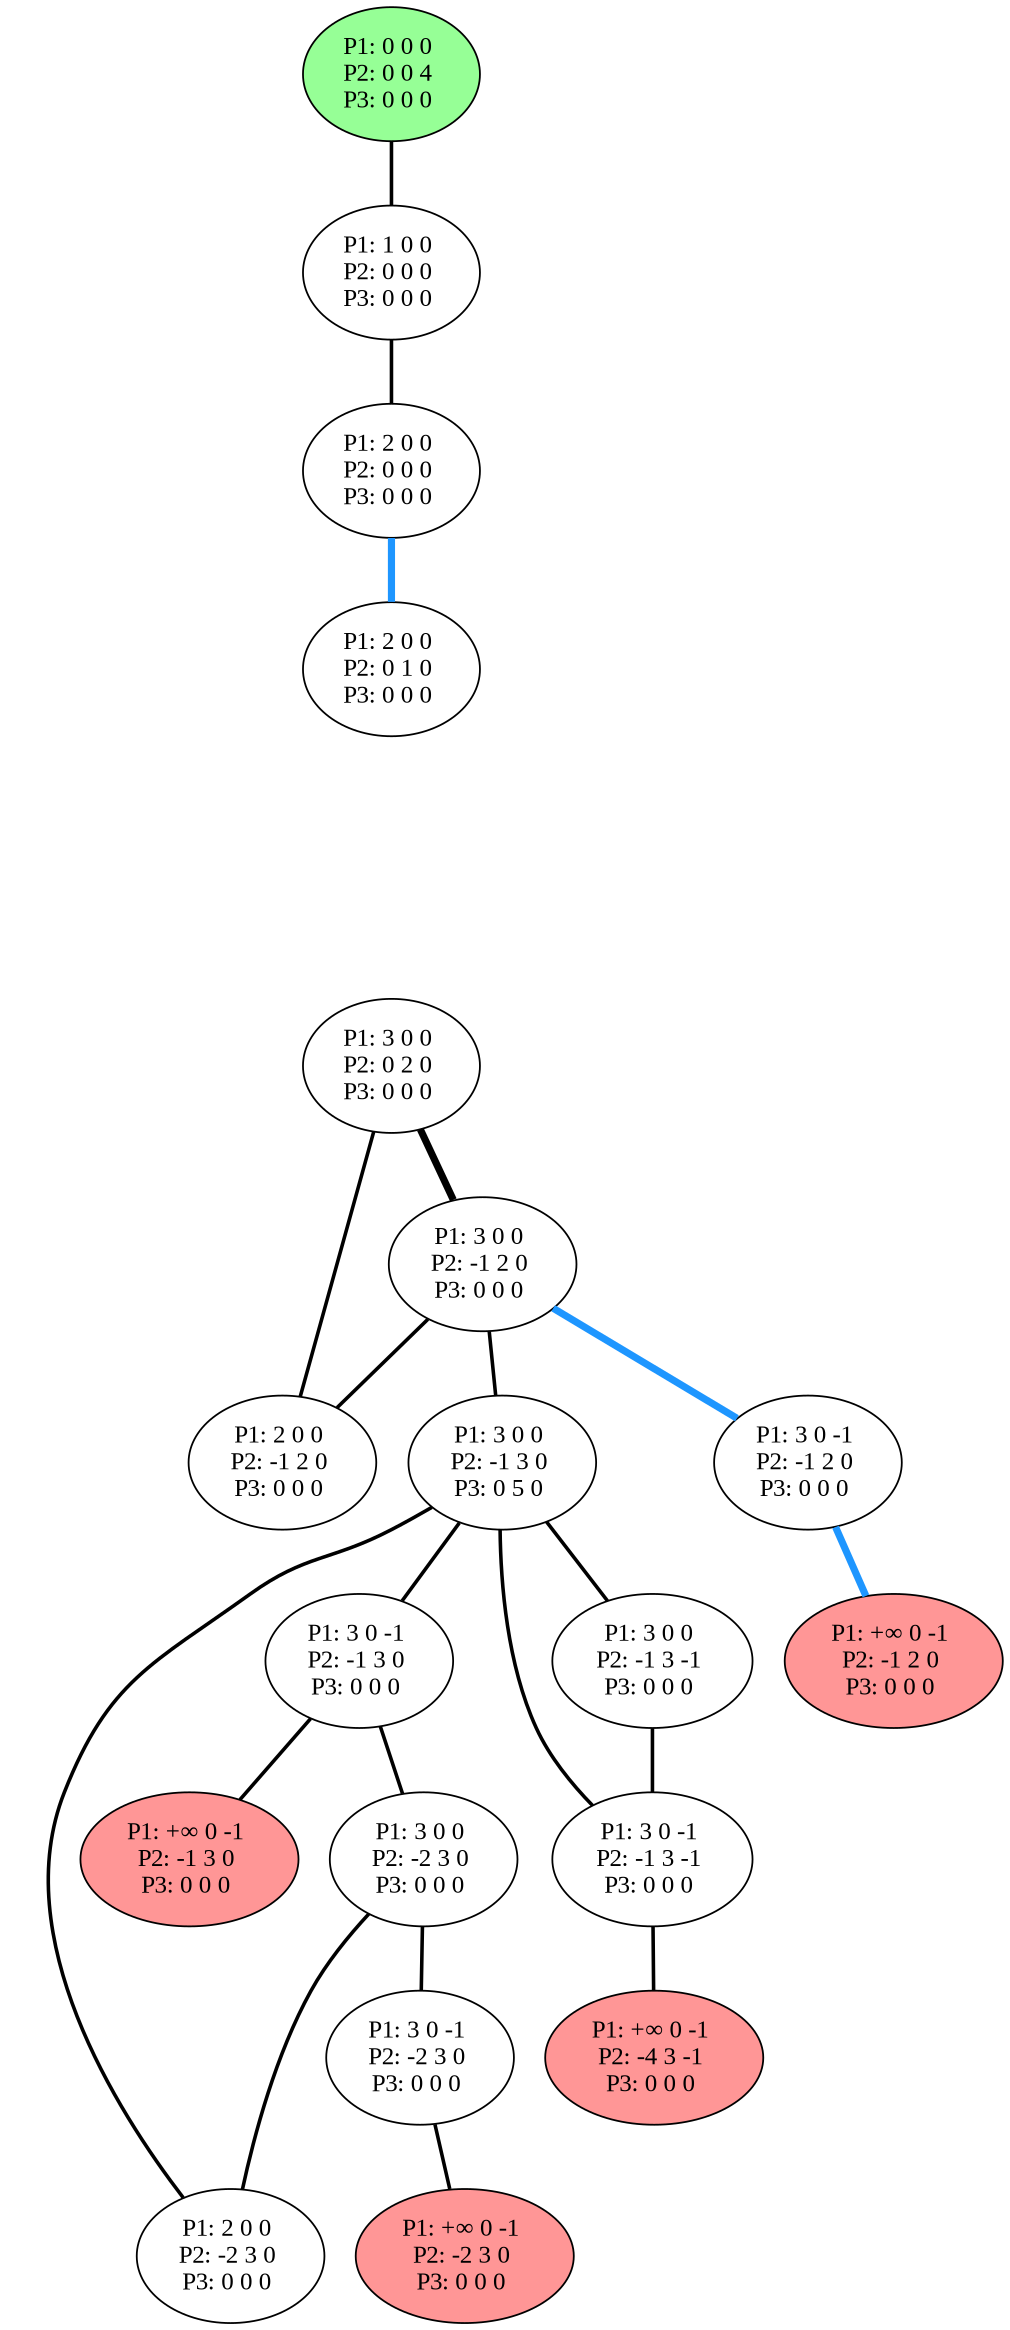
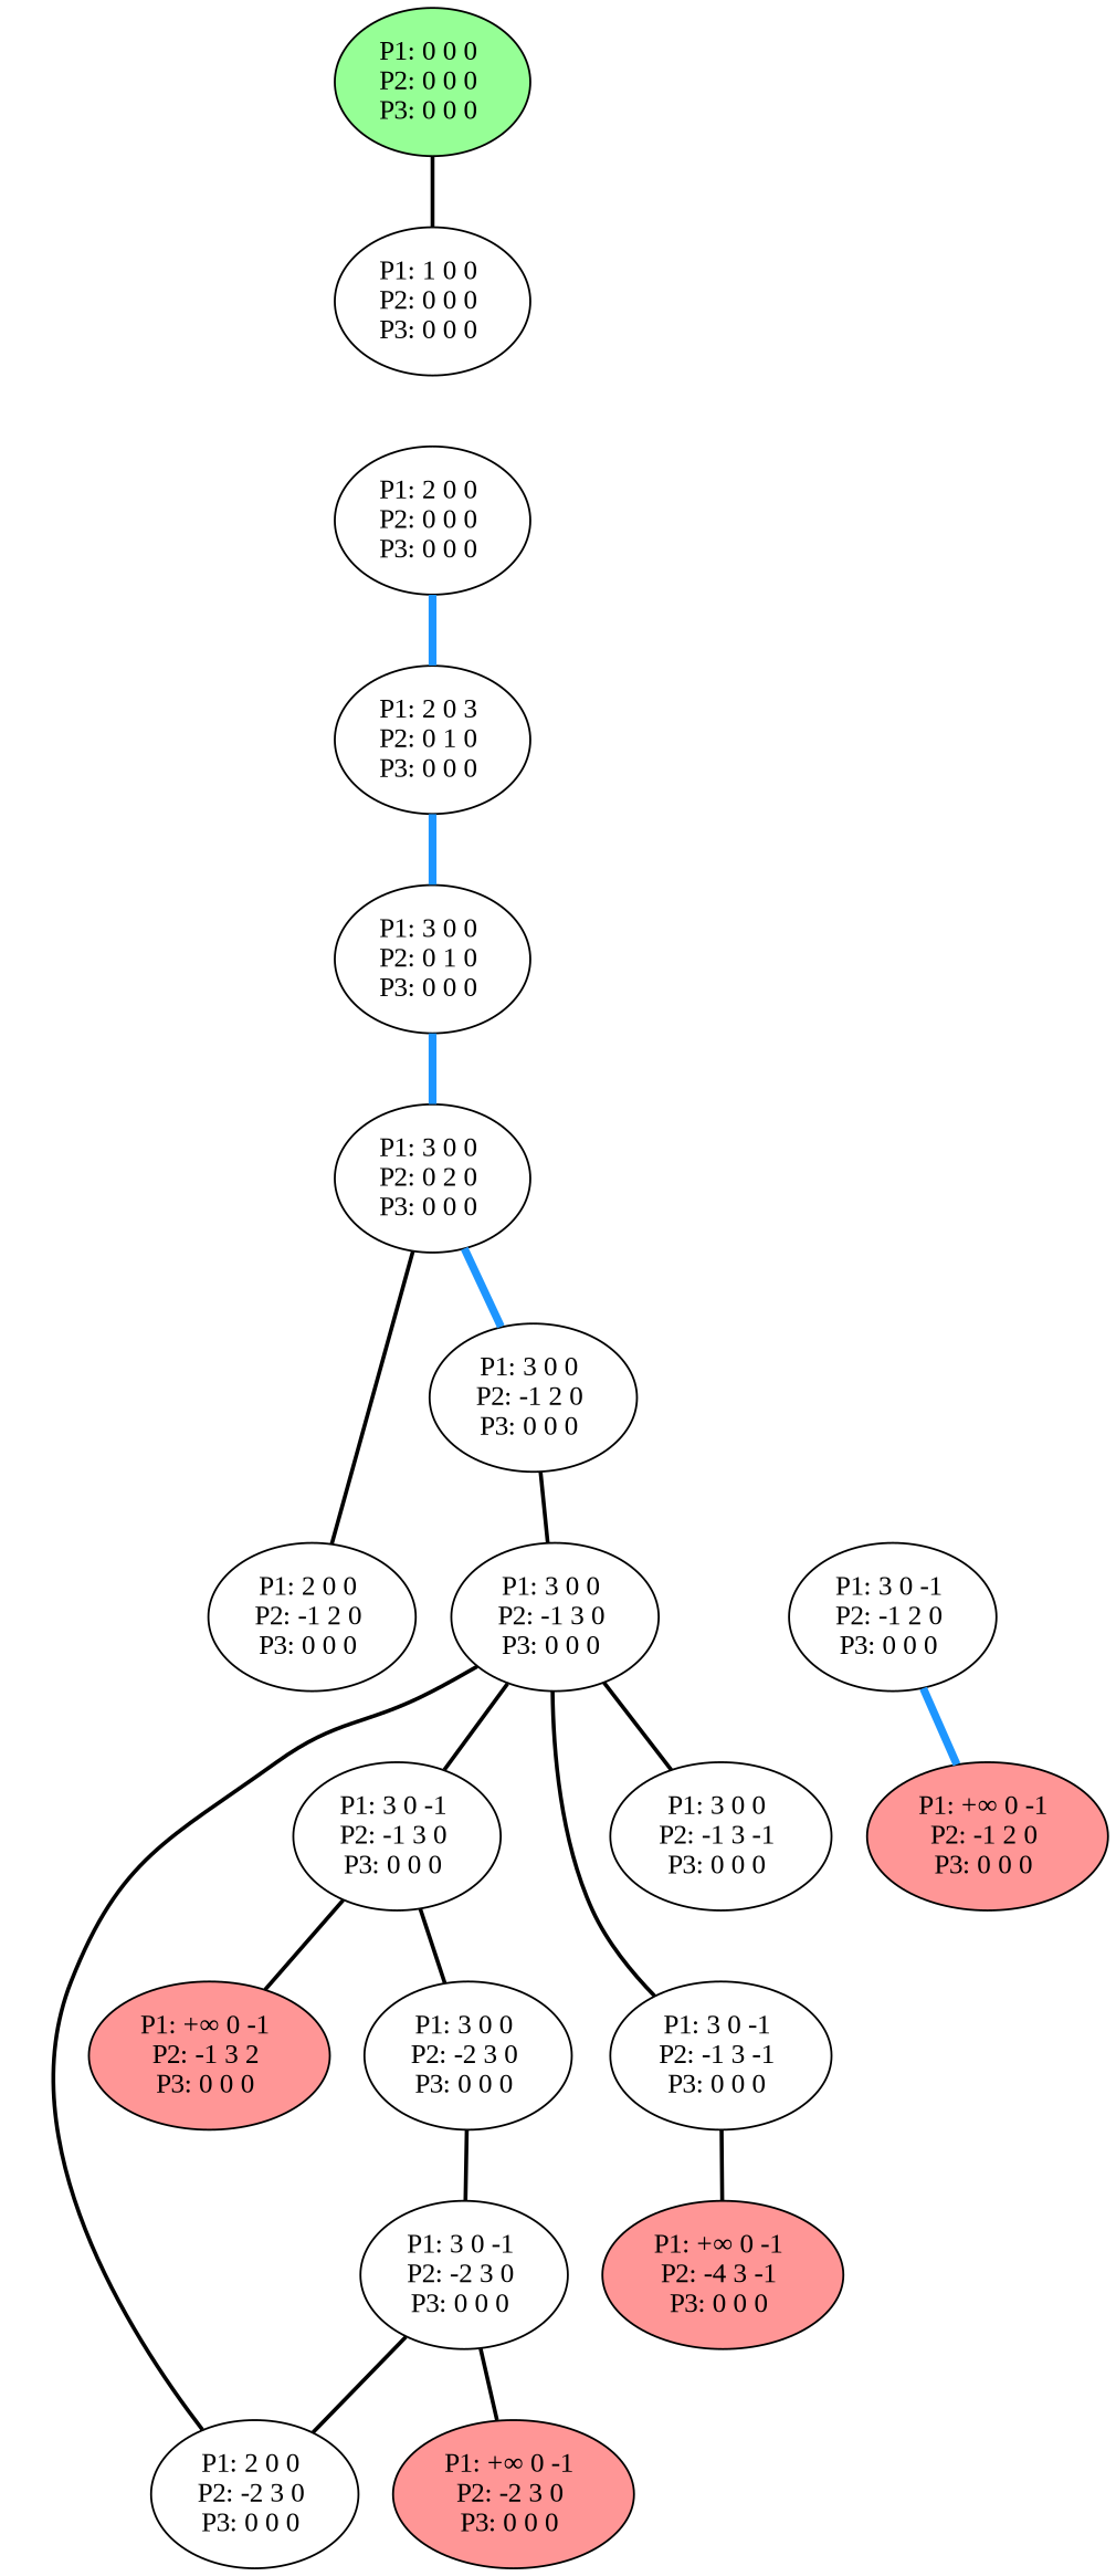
  graph {
    color=black
    fontname="Liberation Serif"
    node [fontname="Liberation Serif"]
    edge [color=black fontname="Liberation Serif" style=bold]
-   n1 [fillcolor="#96FF96" label="P1: 0 0 0 \nP2: 0 0 4 \nP3: 0 0 0 \n" style=filled]
+   n1 [fillcolor="#96FF96" label="P1: 0 0 0 \nP2: 0 0 0 \nP3: 0 0 0 \n" style=filled]
    n2 [label="P1: 1 0 0 \nP2: 0 0 0 \nP3: 0 0 0 \n"]
    n3 [label="P1: 2 0 0 \nP2: 0 0 0 \nP3: 0 0 0 \n"]
-   n4 [label="P1: 2 0 0 \nP2: 0 1 0 \nP3: 0 0 0 \n"]
+   n4 [label="P1: 2 0 3 \nP2: 0 1 0 \nP3: 0 0 0 \n"]
+   n5 [label="P1: 3 0 0 \nP2: 0 1 0 \nP3: 0 0 0 \n"]
    n6 [label="P1: 3 0 0 \nP2: 0 2 0 \nP3: 0 0 0 \n"]
    n7 [label="P1: 3 0 0 \nP2: -1 2 0 \nP3: 0 0 0 \n"]
    n8 [label="P1: 2 0 0 \nP2: -1 2 0 \nP3: 0 0 0 \n"]
    n9 [label="P1: 3 0 -1 \nP2: -1 2 0 \nP3: 0 0 0 \n"]
-   n10 [label="P1: 3 0 0 \nP2: -1 3 0 \nP3: 0 5 0 \n"]
+   n10 [label="P1: 3 0 0 \nP2: -1 3 0 \nP3: 0 0 0 \n"]
    n11 [fillcolor="#FF9696" label="P1: +∞ 0 -1 \nP2: -1 2 0 \nP3: 0 0 0 \n" style=filled]
    n12 [label="P1: 3 0 -1 \nP2: -1 3 0 \nP3: 0 0 0 \n"]
    n13 [label="P1: 3 0 0 \nP2: -1 3 -1 \nP3: 0 0 0 \n"]
    n14 [label="P1: 2 0 0 \nP2: -2 3 0 \nP3: 0 0 0 \n"]
    n15 [label="P1: 3 0 -1 \nP2: -1 3 -1 \nP3: 0 0 0 \n"]
    n16 [label="P1: 3 0 0 \nP2: -2 3 0 \nP3: 0 0 0 \n"]
-   n17 [fillcolor="#FF9696" label="P1: +∞ 0 -1 \nP2: -1 3 0 \nP3: 0 0 0 \n" style=filled]
+   n17 [fillcolor="#FF9696" label="P1: +∞ 0 -1 \nP2: -1 3 2 \nP3: 0 0 0 \n" style=filled]
    n18 [label="P1: 3 0 -1 \nP2: -2 3 0 \nP3: 0 0 0 \n"]
    n19 [fillcolor="#FF9696" label="P1: +∞ 0 -1 \nP2: -4 3 -1 \nP3: 0 0 0 \n" style=filled]
    n20 [fillcolor="#FF9696" label="P1: +∞ 0 -1 \nP2: -2 3 0 \nP3: 0 0 0 \n" style=filled]
    n1 -- n2
-   n2 -- n3
    n3 -- n4 [color="#1E96FF" penwidth=4.0]
-   n6 -- n7 [penwidth=4.0]
+   n4 -- n5 [color="#1E96FF" penwidth=4.0]
+   n5 -- n6 [color="#1E96FF" penwidth=4.0]
+   n6 -- n7 [color="#1E96FF" penwidth=4.0]
    n6 -- n8
-   n7 -- n8
-   n7 -- n9 [color="#1E96FF" penwidth=4.0]
    n7 -- n10
    n9 -- n11 [color="#1E96FF" penwidth=4.0]
    n10 -- n12
    n10 -- n13
    n10 -- n14
    n10 -- n15
    n12 -- n16
    n12 -- n17
-   n13 -- n15
    n15 -- n19
-   n16 -- n14
+   n18 -- n14
    n16 -- n18
    n18 -- n20
  }
